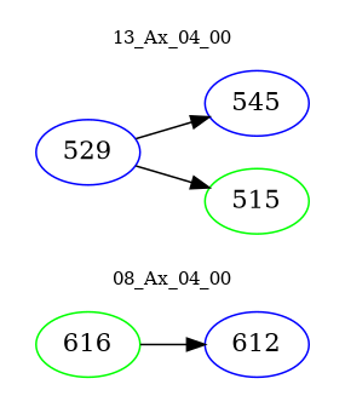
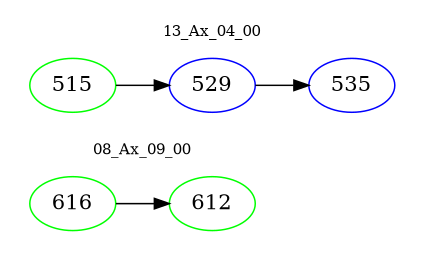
  digraph {
    rankdir=LR
    node [color=green]
    edge [color=black]
    n1 [label=616]
-   n2 [color=blue label=612]
+   n2 [label=612]
    n3 [color=blue label=529]
    n4 [label=515]
-   n5 [color=blue label=545]
+   n5 [color=blue label=535]
    subgraph cluster_1 {
      color=white
      fontsize=10
-     label="08_Ax_04_00"
+     label="08_Ax_09_00"
      n1
      n2
    }
    subgraph cluster_2 {
      color=white
      fontsize=10
      label="13_Ax_04_00"
      n3
      n4
      n5
    }
    n1 -> n2
-   n3 -> n4
+   n4 -> n3
    n3 -> n5
  }
